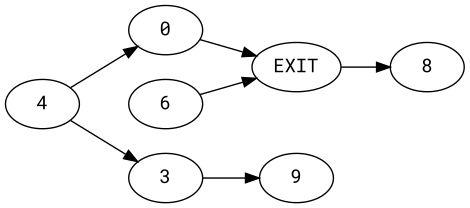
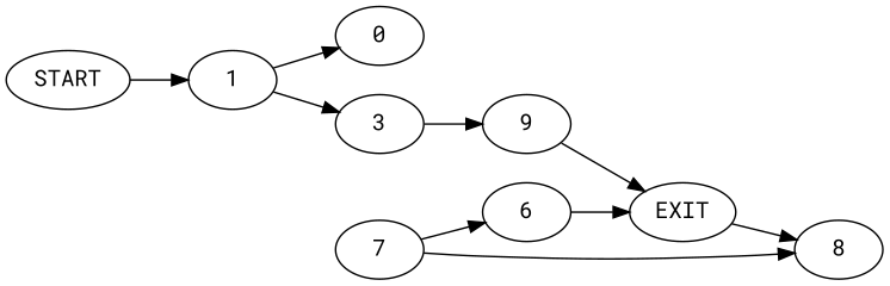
  digraph {
    fontname="Roboto Mono"
    rankdir=LR
    node [fontname="Roboto Mono"]
    edge [fontname="Roboto Mono"]
-   1 [label=4]
+   n1 [label=START]
+   1
    n3 [label=0]
    3
+   7
    6
    8
    n8 [label=EXIT]
    n9 [label=9]
+   n1 -> 1
    1 -> n3
    1 -> 3
-   n3 -> n8
+   n9 -> n8
    3 -> n9
+   7 -> 6
+   7 -> 8
    6 -> n8
    n8 -> 8
  }
